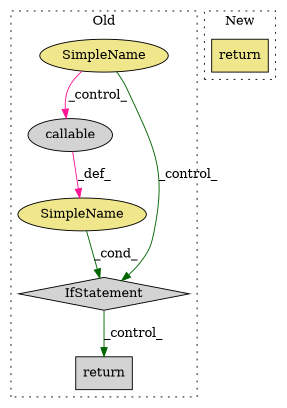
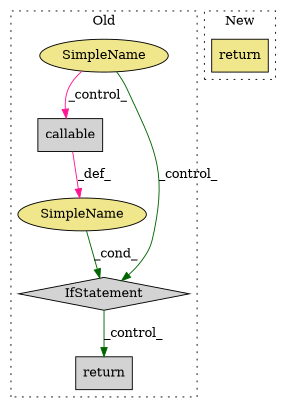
  digraph {
    node [a=42 shape=box style=filled fillcolor=lightgrey]
    edge [color=darkgreen]
-   n1 [a=32 l="9,1" label=callable s="1525,1542" shape=ellipse]
+   n1 [a=32 l="9,1" label=callable s="1525,1542"]
    n2 [label=SimpleName shape=ellipse fillcolor=khaki]
    n3 [a=41 l=7 label=return s=1707]
    n4 [a=25 l="4,2" label=IfStatement s="1520,1543" shape=diamond]
    n5 [label=SimpleName shape=ellipse fillcolor=khaki]
    n6 [a=41 l=7 label=return s=1457 fillcolor=khaki]
    subgraph cluster_1 {
      label=Old
      style=dotted
      n1
      n2
      n3
      n4
      n5
    }
    subgraph cluster_2 {
      label=New
      style=dotted
      n6
    }
    n1 -> n5 [label=_def_ color=deeppink]
    n2 -> n1 [label=_control_ color=deeppink]
    n2 -> n4 [label=_control_]
    n4 -> n3 [label=_control_]
    n5 -> n4 [label=_cond_]
  }
